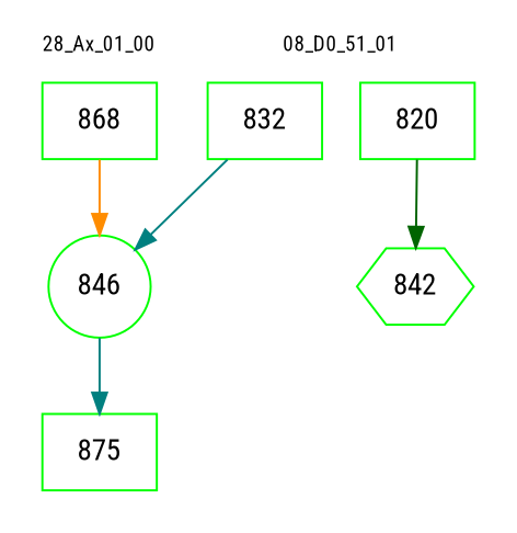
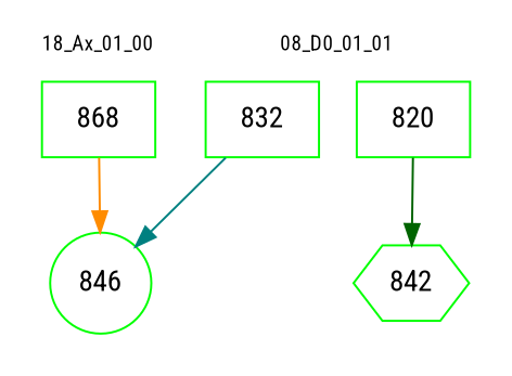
  digraph {
    fontname="Roboto Condensed"
    node [color=green fontname="Roboto Condensed" shape=box]
    edge [color=teal fontname="Roboto Condensed"]
    n1 [label=868]
    n2 [label=846 shape=circle]
-   n3 [label=875]
    n4 [label=832]
    n5 [label=820]
    n6 [label=842 shape=hexagon]
    subgraph cluster_1 {
      color=white
      fontsize=10
-     label="28_Ax_01_00"
+     label="18_Ax_01_00"
      n1
      n2
-     n3
    }
    subgraph cluster_2 {
      color=white
      fontsize=10
-     label="08_D0_51_01"
+     label="08_D0_01_01"
      n4
      n5
      n6
    }
    n1 -> n2 [color=darkorange]
-   n2 -> n3
    n4 -> n2
    n5 -> n6 [color=darkgreen]
  }
